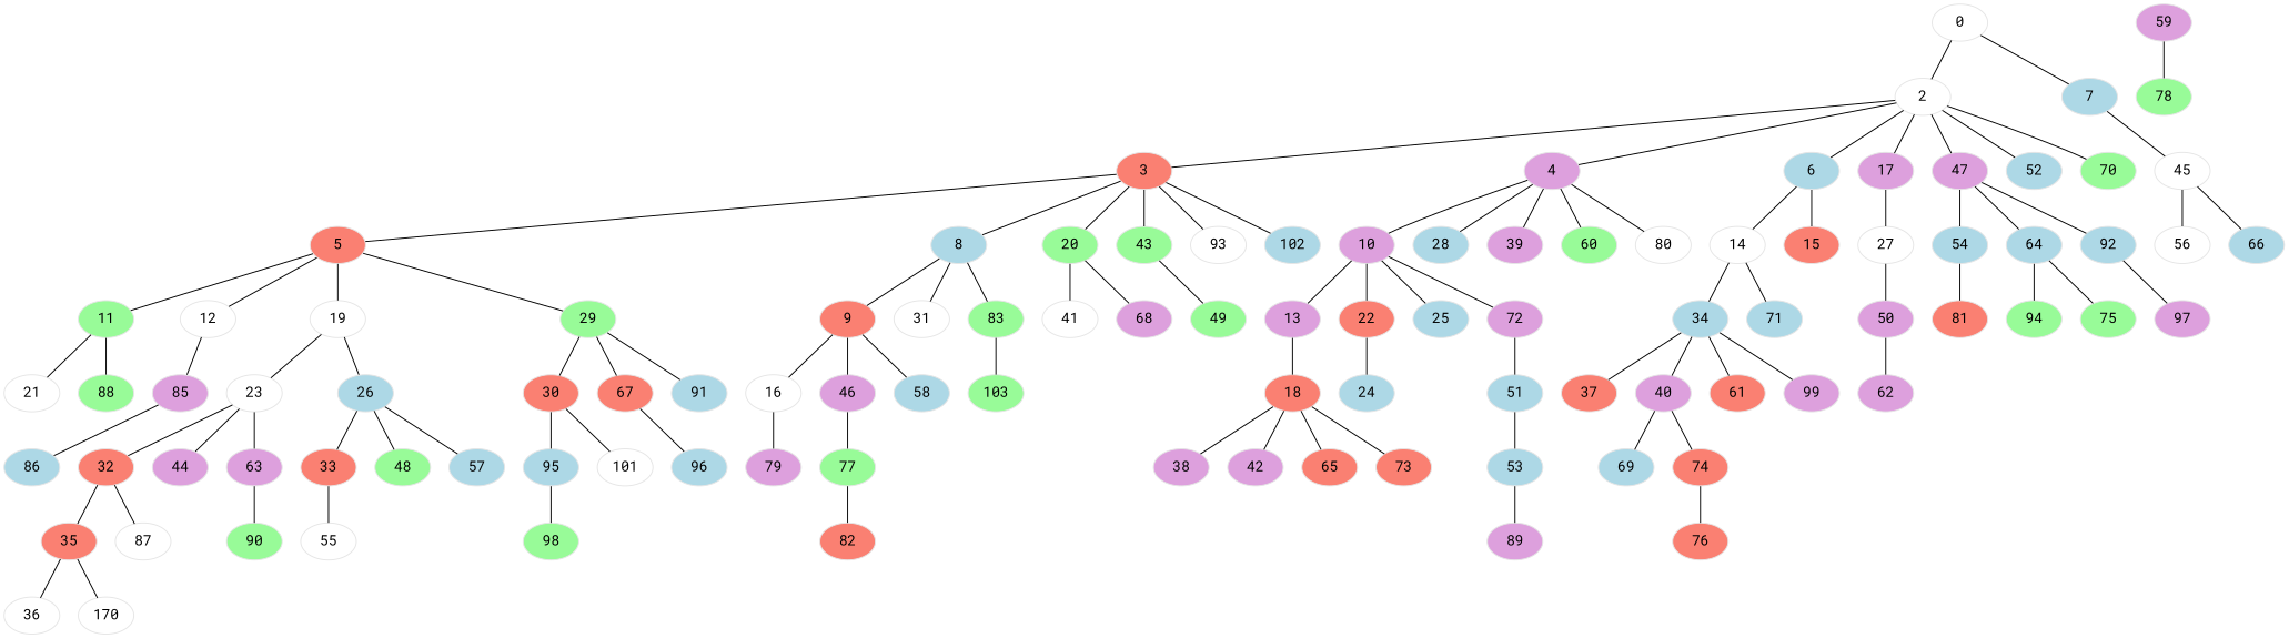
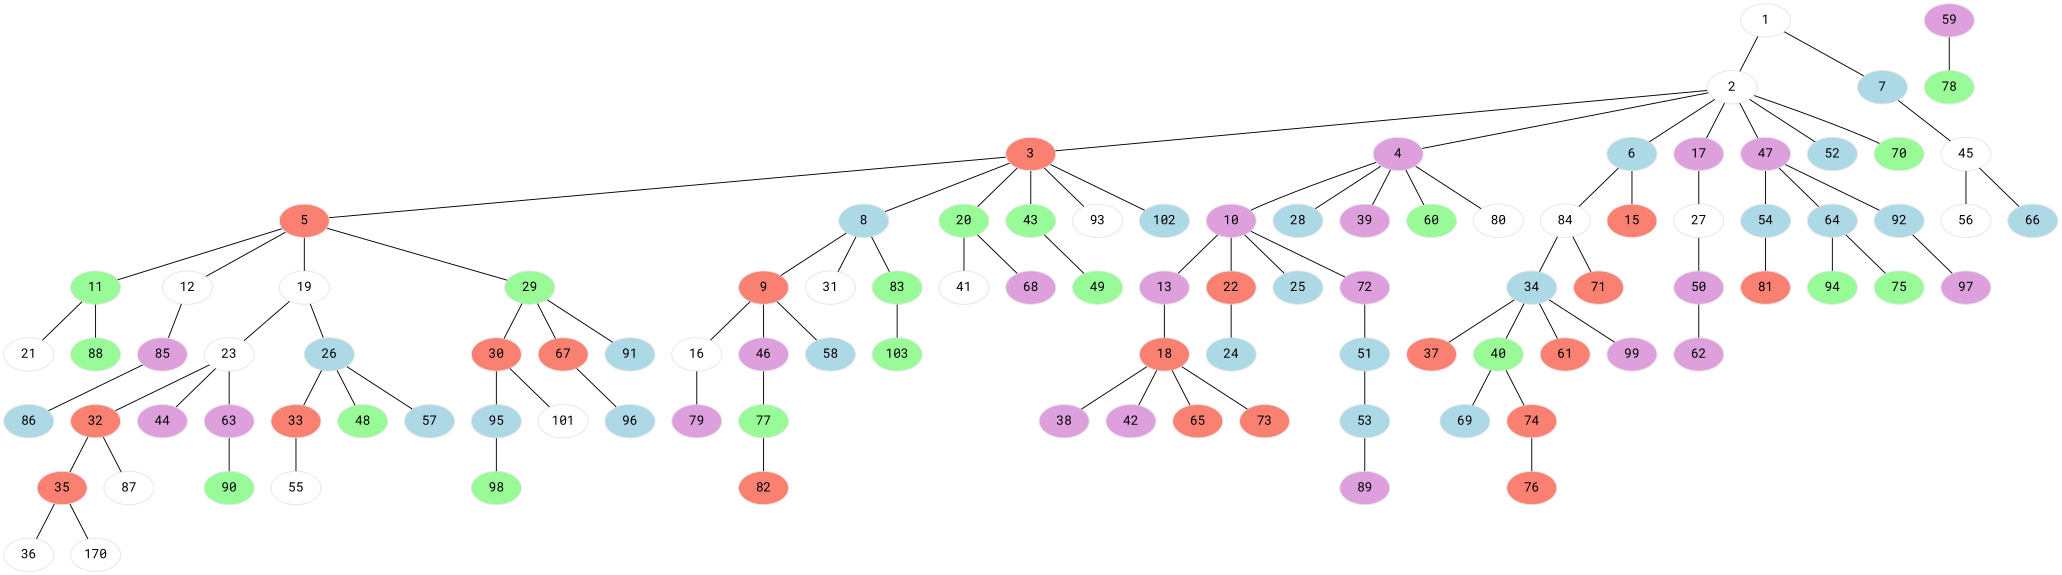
  graph {
    fontname="Roboto Mono"
    node [color=gray90 fillcolor=lightblue fontname="Roboto Mono" style=filled]
    edge [fontname="Roboto Mono"]
-   1 [fillcolor=white label=0]
+   1 [fillcolor=white]
    2 [fillcolor=white]
    7
    3 [fillcolor=salmon]
    4 [fillcolor=plum]
    6
    17 [fillcolor=plum]
    47 [fillcolor=plum]
    52
    70 [fillcolor=palegreen]
    45 [fillcolor=white]
    5 [fillcolor=salmon]
    8
    20 [fillcolor=palegreen]
    43 [fillcolor=palegreen]
    93 [fillcolor=white]
    102
    10 [fillcolor=plum]
    28
    39 [fillcolor=plum]
    60 [fillcolor=palegreen]
    80 [fillcolor=white]
-   14 [fillcolor=white]
+   14 [fillcolor=white label=84]
    15 [fillcolor=salmon]
    27 [fillcolor=white]
    54
    64
    92
    11 [fillcolor=palegreen]
    12 [fillcolor=white]
    19 [fillcolor=white]
    29 [fillcolor=palegreen]
    9 [fillcolor=salmon]
    31 [fillcolor=white]
    83 [fillcolor=palegreen]
    41 [fillcolor=white]
    68 [fillcolor=plum]
    49 [fillcolor=palegreen]
    13 [fillcolor=plum]
    22 [fillcolor=salmon]
    25
    72 [fillcolor=plum]
    21 [fillcolor=white]
    88 [fillcolor=palegreen]
    85 [fillcolor=plum]
    23 [fillcolor=white]
    26
    30 [fillcolor=salmon]
    67 [fillcolor=salmon]
    91
    34
-   71
+   71 [fillcolor=salmon]
    56 [fillcolor=white]
    66
    16 [fillcolor=white]
    46 [fillcolor=plum]
    58
    103 [fillcolor=palegreen]
    79 [fillcolor=plum]
    77 [fillcolor=palegreen]
    18 [fillcolor=salmon]
    24
    51
    86
    38 [fillcolor=plum]
    42 [fillcolor=plum]
    65 [fillcolor=salmon]
    73 [fillcolor=salmon]
    37 [fillcolor=salmon]
-   40 [fillcolor=plum]
+   40 [fillcolor=palegreen]
    61 [fillcolor=salmon]
    99 [fillcolor=plum]
    50 [fillcolor=plum]
    32 [fillcolor=salmon]
    44 [fillcolor=plum]
    63 [fillcolor=plum]
    33 [fillcolor=salmon]
    48 [fillcolor=palegreen]
    57
    35 [fillcolor=salmon]
    87 [fillcolor=white]
    90 [fillcolor=palegreen]
    55 [fillcolor=white]
    62 [fillcolor=plum]
    95
    101 [fillcolor=white]
    96
    98 [fillcolor=palegreen]
    36 [fillcolor=white]
    n90 [fillcolor=white label=170]
    69
    74 [fillcolor=salmon]
    53
    76 [fillcolor=salmon]
    82 [fillcolor=salmon]
    81 [fillcolor=salmon]
    94 [fillcolor=palegreen]
    75 [fillcolor=palegreen]
    97 [fillcolor=plum]
    89 [fillcolor=plum]
    59 [fillcolor=plum]
    78 [fillcolor=palegreen]
    1 -- 2
    1 -- 7
    2 -- 3
    2 -- 4
    2 -- 6
    2 -- 17
    2 -- 47
    2 -- 52
    2 -- 70
    7 -- 45
    3 -- 5
    3 -- 8
    3 -- 20
    3 -- 43
    3 -- 93
    3 -- 102
    4 -- 10
    4 -- 28
    4 -- 39
    4 -- 60
    4 -- 80
    6 -- 14
    6 -- 15
    17 -- 27
    47 -- 54
    47 -- 64
    47 -- 92
    45 -- 56
    45 -- 66
    5 -- 11
    5 -- 12
    5 -- 19
    5 -- 29
    8 -- 9
    8 -- 31
    8 -- 83
    20 -- 41
    20 -- 68
    43 -- 49
    10 -- 13
    10 -- 22
    10 -- 25
    10 -- 72
    14 -- 34
    14 -- 71
    27 -- 50
    54 -- 81
    64 -- 94
    64 -- 75
    92 -- 97
    11 -- 21
    11 -- 88
    12 -- 85
    19 -- 23
    19 -- 26
    29 -- 30
    29 -- 67
    29 -- 91
    9 -- 16
    9 -- 46
    9 -- 58
    83 -- 103
    13 -- 18
    22 -- 24
    72 -- 51
    85 -- 86
    23 -- 32
    23 -- 44
    23 -- 63
    26 -- 33
    26 -- 48
    26 -- 57
    30 -- 95
    30 -- 101
    67 -- 96
    34 -- 37
    34 -- 40
    34 -- 61
    34 -- 99
    16 -- 79
    46 -- 77
    77 -- 82
    18 -- 38
    18 -- 42
    18 -- 65
    18 -- 73
    51 -- 53
    40 -- 69
    40 -- 74
    50 -- 62
    32 -- 35
    32 -- 87
    63 -- 90
    33 -- 55
    35 -- 36
    35 -- n90
    95 -- 98
    74 -- 76
    53 -- 89
    59 -- 78
  }
